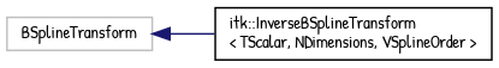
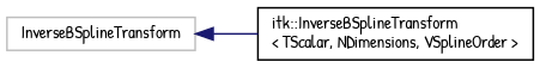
  digraph {
    rankdir=LR
    fontname="Patrick Hand"
    node [fontname="Patrick Hand" fontsize=10 shape=record]
-   n1 [color=grey75 height=0.2 label=BSplineTransform width=0.4]
+   n1 [color=grey75 height=0.2 label=InverseBSplineTransform width=0.4]
    n2 [color=black height=0.2 label="itk::InverseBSplineTransform\l\< TScalar, NDimensions, VSplineOrder \>" width=0.4]
    n1 -> n2 [color=midnightblue dir=back fontname="Patrick Hand" fontsize=10 labelfontname=Helvetica labelfontsize=10 style=solid]
  }
